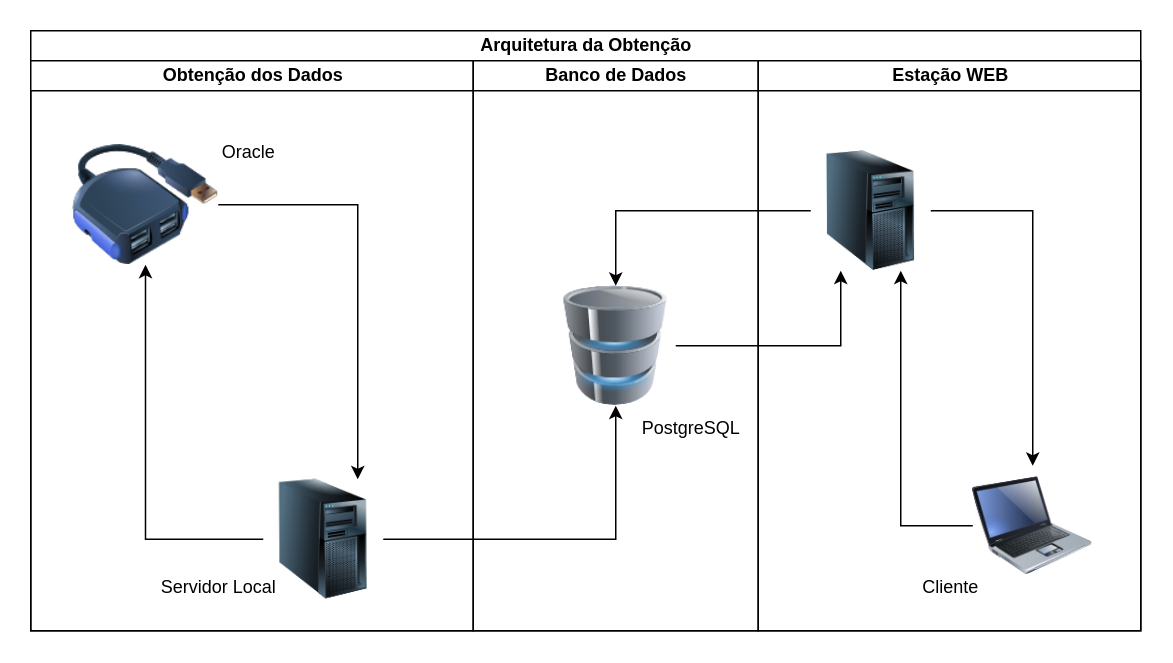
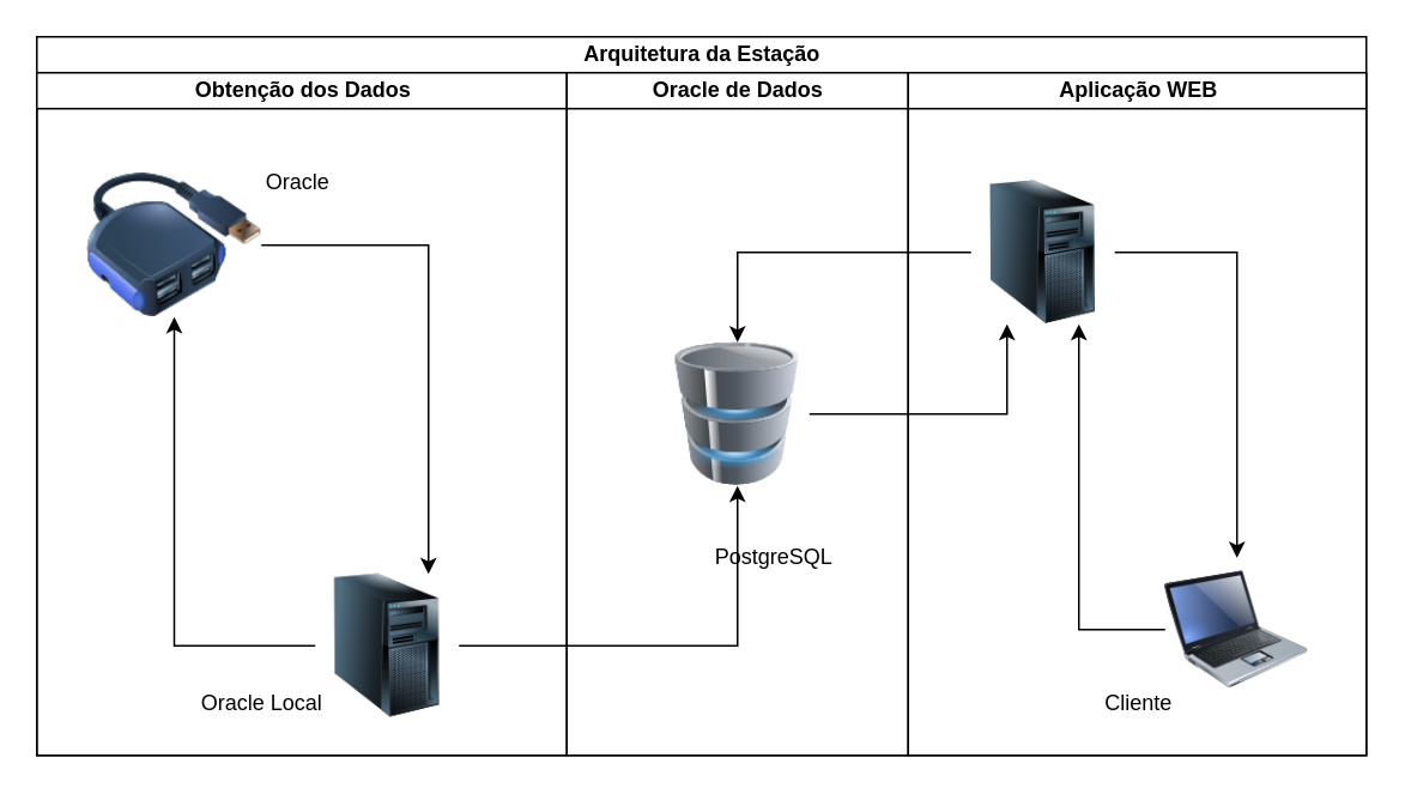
  <mxCell id="0" />
  <mxCell id="1" parent="0" />
- <mxCell id="2" value="Arquitetura da Obtenção" style="swimlane;childLayout=stackLayout;resizeParent=1;resizeParentMax=0;startSize=20;html=1;" parent="1" vertex="1"><mxGeometry x="20" y="20" width="740" height="400" as="geometry" /></mxCell>
+ <mxCell id="2" value="Arquitetura da Estação" style="swimlane;childLayout=stackLayout;resizeParent=1;resizeParentMax=0;startSize=20;html=1;" parent="1" vertex="1"><mxGeometry x="20" y="20" width="740" height="400" as="geometry" /></mxCell>
  <mxCell id="3" value="Obtenção dos Dados" style="swimlane;startSize=20;html=1;" parent="2" vertex="1"><mxGeometry y="20" width="295" height="380" as="geometry" /></mxCell>
  <mxCell id="4" value="" style="image;html=1;image=img/lib/clip_art/computers/USB_Hub_128x128.png;clipPath=inset(0% 0% 0% 0%);aspect=fixed;" parent="3" vertex="1"><mxGeometry x="28" y="56" width="97" height="80.025" as="geometry" /></mxCell>
  <mxCell id="5" style="edgeStyle=orthogonalEdgeStyle;rounded=0;orthogonalLoop=1;jettySize=auto;html=1;" parent="3" source="6" target="4" edge="1"><mxGeometry relative="1" as="geometry" /></mxCell>
  <mxCell id="6" value="" style="image;html=1;image=img/lib/clip_art/computers/Server_Tower_128x128.png" parent="3" vertex="1"><mxGeometry x="155" y="279" width="80" height="80" as="geometry" /></mxCell>
  <mxCell id="7" style="edgeStyle=orthogonalEdgeStyle;rounded=0;orthogonalLoop=1;jettySize=auto;html=1;" parent="3" source="4" target="6" edge="1"><mxGeometry relative="1" as="geometry"><Array as="points"><mxPoint x="218" y="96" /></Array></mxGeometry></mxCell>
  <mxCell id="8" value="Oracle" style="text;html=1;align=center;verticalAlign=middle;resizable=0;points=[];autosize=1;strokeColor=none;fillColor=none;" parent="3" vertex="1"><mxGeometry x="115" y="46" width="60" height="30" as="geometry" /></mxCell>
- <mxCell id="9" value="Servidor Local" style="text;html=1;align=center;verticalAlign=middle;resizable=0;points=[];autosize=1;strokeColor=none;fillColor=none;" parent="3" vertex="1"><mxGeometry x="75" y="336" width="100" height="30" as="geometry" /></mxCell>
- <mxCell id="10" value="Banco de Dados" style="swimlane;startSize=20;html=1;" parent="2" vertex="1"><mxGeometry x="295" y="20" width="190" height="380" as="geometry" /></mxCell>
+ <mxCell id="9" value="Oracle Local" style="text;html=1;align=center;verticalAlign=middle;resizable=0;points=[];autosize=1;strokeColor=none;fillColor=none;" parent="3" vertex="1"><mxGeometry x="75" y="336" width="100" height="30" as="geometry" /></mxCell>
+ <mxCell id="10" value="Oracle de Dados" style="swimlane;startSize=20;html=1;" parent="2" vertex="1"><mxGeometry x="295" y="20" width="190" height="380" as="geometry" /></mxCell>
  <mxCell id="11" value="" style="image;html=1;image=img/lib/clip_art/computers/Database_128x128.png" parent="10" vertex="1"><mxGeometry x="55" y="150" width="80" height="80" as="geometry" /></mxCell>
- <mxCell id="12" value="PostgreSQL" style="text;html=1;align=center;verticalAlign=middle;resizable=0;points=[];autosize=1;strokeColor=none;fillColor=none;" parent="10" vertex="1"><mxGeometry x="100" y="230" width="90" height="30" as="geometry" /></mxCell>
+ <mxCell id="12" value="PostgreSQL" style="text;html=1;align=center;verticalAlign=middle;resizable=0;points=[];autosize=1;strokeColor=none;fillColor=none;" parent="10" vertex="1"><mxGeometry x="70" y="255" width="90" height="30" as="geometry" /></mxCell>
  <mxCell id="13" style="edgeStyle=orthogonalEdgeStyle;rounded=0;orthogonalLoop=1;jettySize=auto;html=1;" parent="2" source="6" target="11" edge="1"><mxGeometry relative="1" as="geometry" /></mxCell>
  <mxCell id="14" style="edgeStyle=orthogonalEdgeStyle;rounded=0;orthogonalLoop=1;jettySize=auto;html=1;" parent="2" source="16" target="11" edge="1"><mxGeometry relative="1" as="geometry" /></mxCell>
- <mxCell id="15" value="Estação WEB" style="swimlane;startSize=20;html=1;" parent="2" vertex="1"><mxGeometry x="485" y="20" width="255" height="380" as="geometry" /></mxCell>
+ <mxCell id="15" value="Aplicação WEB" style="swimlane;startSize=20;html=1;" parent="2" vertex="1"><mxGeometry x="485" y="20" width="255" height="380" as="geometry" /></mxCell>
  <mxCell id="16" value="" style="image;html=1;image=img/lib/clip_art/computers/Server_Tower_128x128.png" parent="15" vertex="1"><mxGeometry x="35" y="60" width="80" height="80" as="geometry" /></mxCell>
  <mxCell id="17" value="" style="image;html=1;image=img/lib/clip_art/computers/Laptop_128x128.png" parent="15" vertex="1"><mxGeometry x="143" y="270" width="80" height="80" as="geometry" /></mxCell>
  <mxCell id="18" style="edgeStyle=orthogonalEdgeStyle;rounded=0;orthogonalLoop=1;jettySize=auto;html=1;entryX=0.5;entryY=0;entryDx=0;entryDy=0;" parent="15" source="16" target="17" edge="1"><mxGeometry relative="1" as="geometry" /></mxCell>
  <mxCell id="19" value="Cliente" style="text;html=1;align=center;verticalAlign=middle;resizable=0;points=[];autosize=1;strokeColor=none;fillColor=none;" parent="15" vertex="1"><mxGeometry x="97.5" y="336" width="60" height="30" as="geometry" /></mxCell>
  <mxCell id="20" style="edgeStyle=orthogonalEdgeStyle;rounded=0;orthogonalLoop=1;jettySize=auto;html=1;exitX=0;exitY=0.5;exitDx=0;exitDy=0;entryX=0.75;entryY=1;entryDx=0;entryDy=0;" parent="15" source="17" target="16" edge="1"><mxGeometry relative="1" as="geometry"><mxPoint x="837" y="394" as="sourcePoint" /><mxPoint x="193" y="166" as="targetPoint" /></mxGeometry></mxCell>
  <mxCell id="21" style="edgeStyle=orthogonalEdgeStyle;rounded=0;orthogonalLoop=1;jettySize=auto;html=1;exitX=1;exitY=0.5;exitDx=0;exitDy=0;entryX=0.25;entryY=1;entryDx=0;entryDy=0;" parent="2" source="11" target="16" edge="1"><mxGeometry relative="1" as="geometry"><mxPoint x="1028" y="470" as="sourcePoint" /><mxPoint x="960" y="300" as="targetPoint" /></mxGeometry></mxCell>
